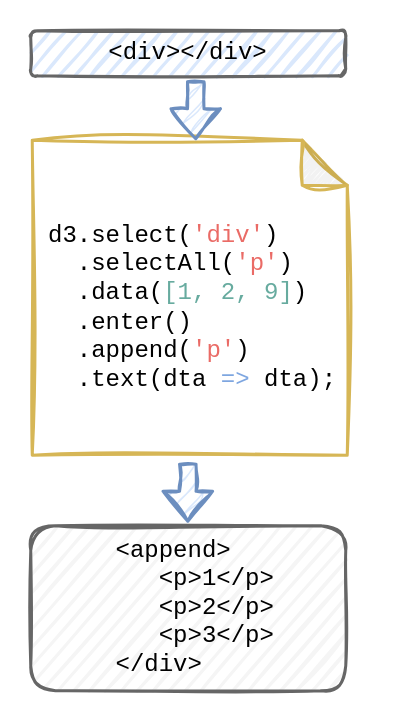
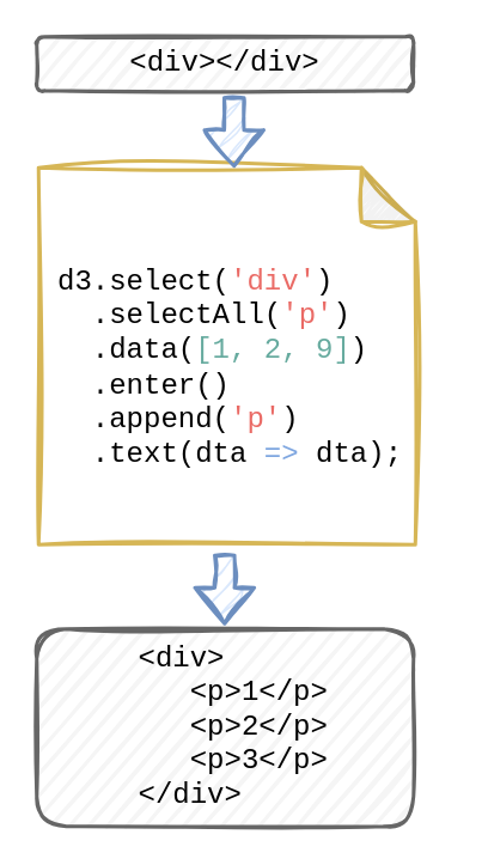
  <mxCell id="0" />
  <mxCell id="1" parent="0" />
  <mxCell id="2" value="" style="shape=note;whiteSpace=wrap;html=1;backgroundOutline=1;darkOpacity=0.05;sketch=1;curveFitting=1;jiggle=2;align=left;fillColor=none;strokeColor=#d6b656;fillWeight=1;hachureGap=1;strokeWidth=2;" vertex="1" parent="1"><mxGeometry x="21" y="93" width="210" height="210" as="geometry" /></mxCell>
  <mxCell id="3" value="&lt;font style=&quot;font-size: 16px;&quot;&gt;d3.select(&lt;font color=&quot;#ea6b66&quot;&gt;'div'&lt;/font&gt;)&lt;br style=&quot;border-color: var(--border-color);&quot;&gt;&amp;nbsp; .selectAll(&lt;font color=&quot;#ea6b66&quot;&gt;'p'&lt;/font&gt;)&lt;br style=&quot;border-color: var(--border-color);&quot;&gt;&amp;nbsp; .data(&lt;font color=&quot;#67ab9f&quot;&gt;[1, 2, 9]&lt;/font&gt;)&lt;br style=&quot;border-color: var(--border-color);&quot;&gt;&amp;nbsp; .enter()&lt;br style=&quot;border-color: var(--border-color);&quot;&gt;&amp;nbsp; .append(&lt;font color=&quot;#ea6b66&quot;&gt;'p'&lt;/font&gt;)&lt;br style=&quot;border-color: var(--border-color);&quot;&gt;&amp;nbsp; .text(dta &lt;font color=&quot;#7ea6e0&quot;&gt;=&amp;gt;&lt;/font&gt; dta);&lt;/font&gt;" style="text;html=1;align=left;verticalAlign=middle;resizable=0;points=[];autosize=1;strokeColor=none;fillColor=none;fontFamily=Courier New;" vertex="1" parent="1"><mxGeometry x="30" y="140" width="220" height="130" as="geometry" /></mxCell>
  <mxCell id="4" value="" style="shape=flexArrow;endArrow=none;startArrow=block;html=1;rounded=0;fontFamily=Courier New;fontSize=16;fontColor=#7EA6E0;sketch=1;curveFitting=1;jiggle=2;startFill=0;endFill=0;fillColor=#dae8fc;strokeColor=#6c8ebf;strokeWidth=2;startWidth=20;" edge="1" parent="1"><mxGeometry x="-0.143" width="100" height="100" relative="1" as="geometry"><mxPoint x="130" y="93" as="sourcePoint" /><mxPoint x="130" y="53" as="targetPoint" /><mxPoint as="offset" /></mxGeometry></mxCell>
- <mxCell id="5" value="&lt;font color=&quot;#000000&quot;&gt;&amp;lt;div&amp;gt;&amp;lt;/div&amp;gt;&lt;/font&gt;" style="rounded=1;whiteSpace=wrap;html=1;sketch=1;fontFamily=Courier New;fontSize=16;fontColor=#333333;fillColor=#dae8fc;strokeColor=#666666;strokeWidth=2;fillWeight=2;" vertex="1" parent="1"><mxGeometry x="20" y="20" width="210" height="30" as="geometry" /></mxCell>
+ <mxCell id="5" value="&lt;font color=&quot;#000000&quot;&gt;&amp;lt;div&amp;gt;&amp;lt;/div&amp;gt;&lt;/font&gt;" style="rounded=1;whiteSpace=wrap;html=1;sketch=1;fontFamily=Courier New;fontSize=16;fontColor=#333333;fillColor=#f5f5f5;strokeColor=#666666;strokeWidth=2;fillWeight=2;" vertex="1" parent="1"><mxGeometry x="20" y="20" width="210" height="30" as="geometry" /></mxCell>
  <mxCell id="6" value="" style="rounded=1;whiteSpace=wrap;html=1;sketch=1;fontFamily=Courier New;fontSize=16;fontColor=#333333;fillColor=#f5f5f5;strokeColor=#666666;align=center;strokeWidth=2;fillWeight=2;" vertex="1" parent="1"><mxGeometry x="20" y="350" width="210" height="110" as="geometry" /></mxCell>
- <mxCell id="7" value="&lt;font style=&quot;border-color: var(--border-color);&quot; color=&quot;#000000&quot;&gt;&amp;lt;append&amp;gt;&lt;br style=&quot;border-color: var(--border-color);&quot;&gt;&amp;nbsp; &amp;nbsp;&amp;lt;p&amp;gt;1&amp;lt;/p&amp;gt;&lt;br style=&quot;border-color: var(--border-color);&quot;&gt;&lt;/font&gt;&lt;span style=&quot;border-color: var(--border-color);&quot;&gt;&lt;span style=&quot;border-color: var(--border-color);&quot;&gt;&lt;/span&gt;&amp;nbsp; &amp;nbsp;&amp;lt;p&amp;gt;2&amp;lt;/p&amp;gt;&lt;br style=&quot;border-color: var(--border-color);&quot;&gt;&lt;/span&gt;&lt;span style=&quot;border-color: var(--border-color);&quot;&gt;&lt;span style=&quot;border-color: var(--border-color);&quot;&gt;&lt;/span&gt;&amp;nbsp; &amp;nbsp;&amp;lt;p&amp;gt;3&amp;lt;/p&amp;gt;&lt;/span&gt;&lt;font style=&quot;border-color: var(--border-color);&quot; color=&quot;#000000&quot;&gt;&lt;br style=&quot;border-color: var(--border-color);&quot;&gt;&amp;lt;/div&amp;gt;&lt;/font&gt;" style="text;html=1;align=left;verticalAlign=middle;resizable=0;points=[];autosize=1;strokeColor=none;fillColor=none;fontSize=16;fontFamily=Courier New;fontColor=#000000;" vertex="1" parent="1"><mxGeometry x="75" y="350" width="130" height="110" as="geometry" /></mxCell>
+ <mxCell id="7" value="&lt;font style=&quot;border-color: var(--border-color);&quot; color=&quot;#000000&quot;&gt;&amp;lt;div&amp;gt;&lt;br style=&quot;border-color: var(--border-color);&quot;&gt;&amp;nbsp; &amp;nbsp;&amp;lt;p&amp;gt;1&amp;lt;/p&amp;gt;&lt;br style=&quot;border-color: var(--border-color);&quot;&gt;&lt;/font&gt;&lt;span style=&quot;border-color: var(--border-color);&quot;&gt;&lt;span style=&quot;border-color: var(--border-color);&quot;&gt;&lt;/span&gt;&amp;nbsp; &amp;nbsp;&amp;lt;p&amp;gt;2&amp;lt;/p&amp;gt;&lt;br style=&quot;border-color: var(--border-color);&quot;&gt;&lt;/span&gt;&lt;span style=&quot;border-color: var(--border-color);&quot;&gt;&lt;span style=&quot;border-color: var(--border-color);&quot;&gt;&lt;/span&gt;&amp;nbsp; &amp;nbsp;&amp;lt;p&amp;gt;3&amp;lt;/p&amp;gt;&lt;/span&gt;&lt;font style=&quot;border-color: var(--border-color);&quot; color=&quot;#000000&quot;&gt;&lt;br style=&quot;border-color: var(--border-color);&quot;&gt;&amp;lt;/div&amp;gt;&lt;/font&gt;" style="text;html=1;align=left;verticalAlign=middle;resizable=0;points=[];autosize=1;strokeColor=none;fillColor=none;fontSize=16;fontFamily=Courier New;fontColor=#000000;" vertex="1" parent="1"><mxGeometry x="75" y="350" width="130" height="110" as="geometry" /></mxCell>
  <mxCell id="8" value="" style="shape=flexArrow;endArrow=none;startArrow=block;html=1;rounded=0;fontFamily=Courier New;fontSize=16;fontColor=#7EA6E0;sketch=1;curveFitting=1;jiggle=2;startFill=0;endFill=0;fillColor=#dae8fc;strokeColor=#6c8ebf;strokeWidth=2;" edge="1" parent="1"><mxGeometry x="-0.143" width="100" height="100" relative="1" as="geometry"><mxPoint x="124.71" y="348" as="sourcePoint" /><mxPoint x="124.71" y="308" as="targetPoint" /><mxPoint as="offset" /></mxGeometry></mxCell>
